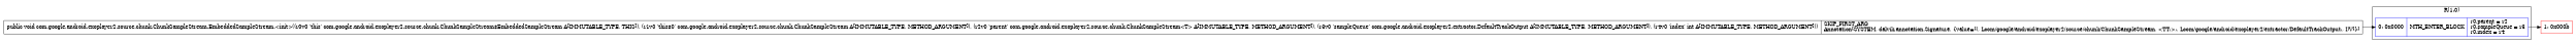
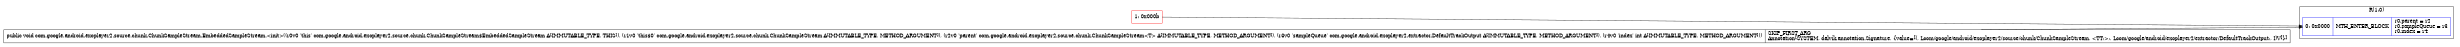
  digraph {
    rankdir=LR
    node [shape=record]
    n1 [color=blue label="{0\:\ 0x0000|MTH_ENTER_BLOCK\l|r0.parent = r2\lr0.sampleQueue = r3\lr0.index = r4\l}"]
    n2 [color=red label="{1\:\ 0x000b}"]
    n3 [label="{public void com.google.android.exoplayer2.source.chunk.ChunkSampleStream.EmbeddedSampleStream.\<init\>((r0v0 'this' com.google.android.exoplayer2.source.chunk.ChunkSampleStream$EmbeddedSampleStream A[IMMUTABLE_TYPE, THIS]), (r1v0 'this$0' com.google.android.exoplayer2.source.chunk.ChunkSampleStream A[IMMUTABLE_TYPE, METHOD_ARGUMENT]), (r2v0 'parent' com.google.android.exoplayer2.source.chunk.ChunkSampleStream\<T\> A[IMMUTABLE_TYPE, METHOD_ARGUMENT]), (r3v0 'sampleQueue' com.google.android.exoplayer2.extractor.DefaultTrackOutput A[IMMUTABLE_TYPE, METHOD_ARGUMENT]), (r4v0 'index' int A[IMMUTABLE_TYPE, METHOD_ARGUMENT]))  | SKIP_FIRST_ARG\lAnnotation[SYSTEM, dalvik.annotation.Signature, \{value=[(, Lcom\/google\/android\/exoplayer2\/source\/chunk\/ChunkSampleStream, \<TT;\>;, Lcom\/google\/android\/exoplayer2\/extractor\/DefaultTrackOutput;, I)V]\}]\l}"]
    subgraph cluster_1 {
      label="R(1:0)"
      n1
    }
-   n1 -> n2
+   n2 -> n1
    n3 -> n1
  }
